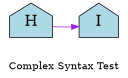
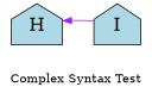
  strict digraph {
    label="Complex Syntax Test"
    rankdir=LR
    node [fillcolor=lightblue fontsize=20 shape=house style=filled]
    H
    I
    subgraph sub_1 {
      rank=same
      subgraph sub_2 {
        rank=same
      }
    }
    subgraph sub_3 {
      label=Outer
      H
      I
      subgraph sub_4 {
        label=Inner
      }
    }
-   H -> I [color=purple]
+   I -> H [color=purple]
  }
